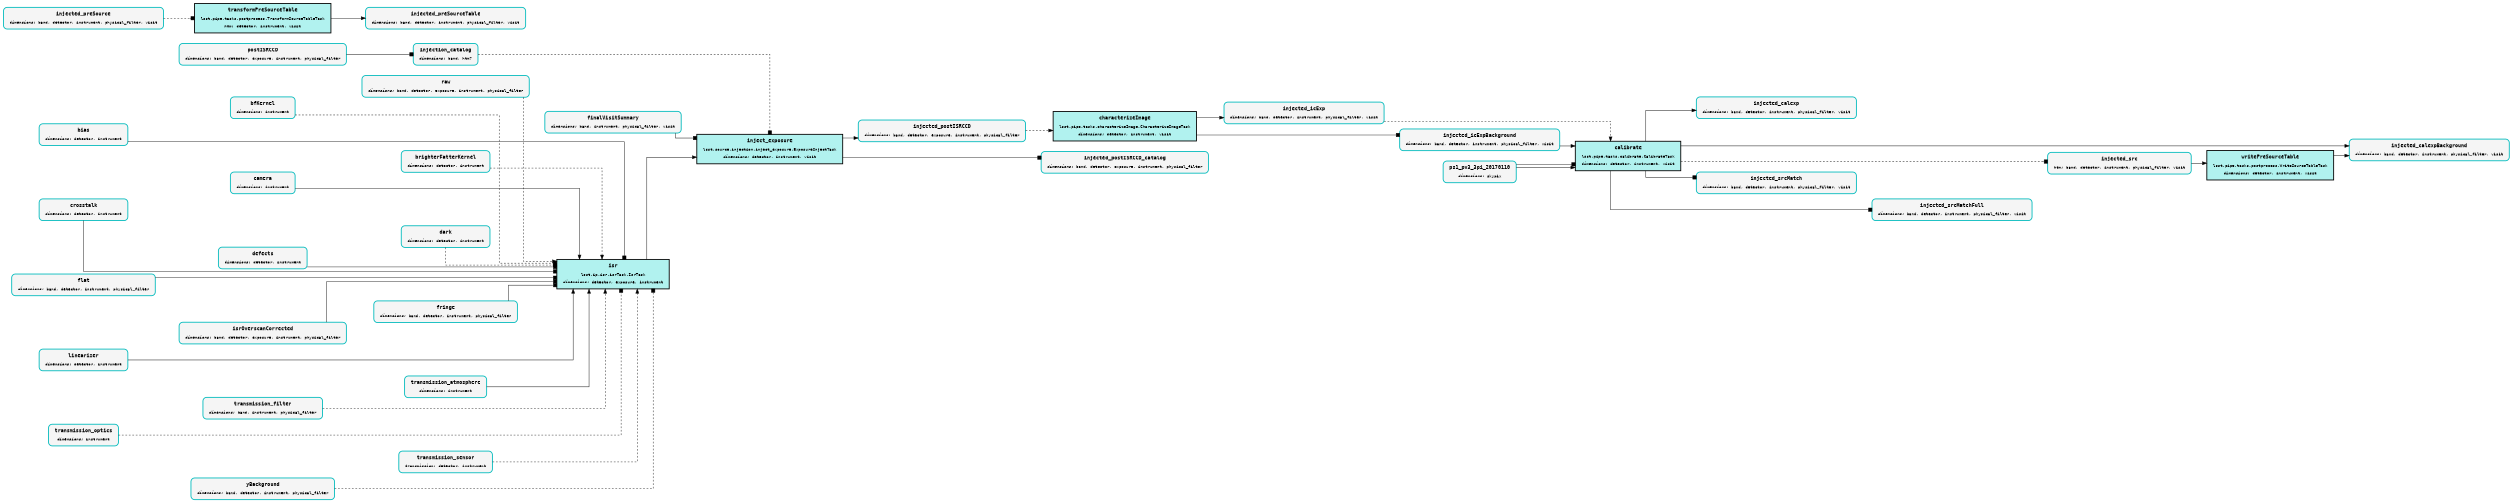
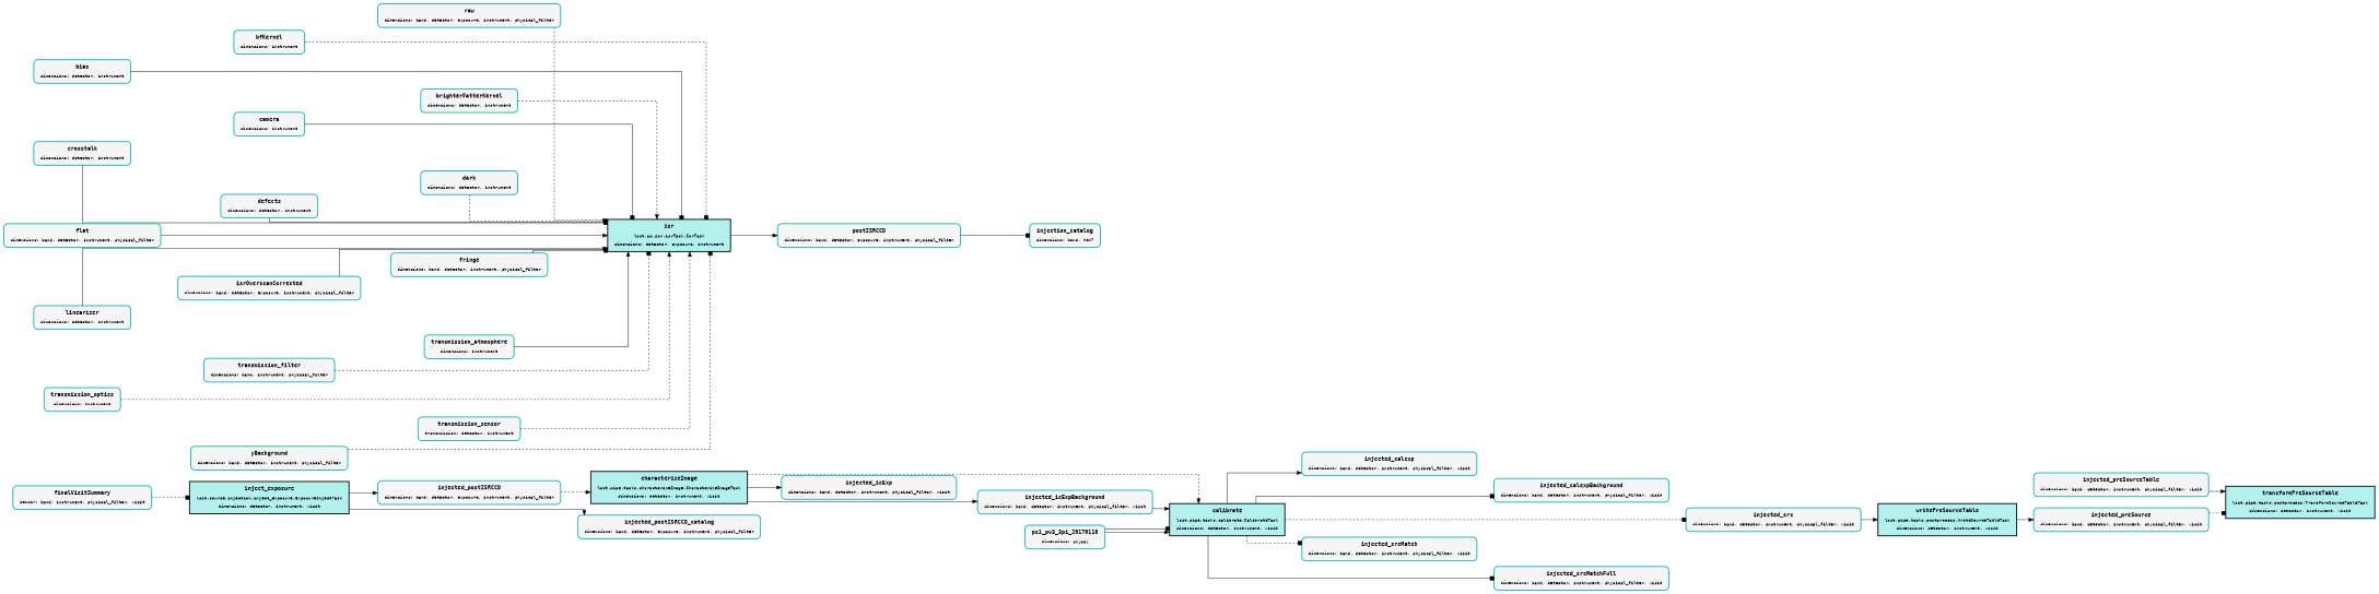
  digraph {
    nodesep=0.5
    rankdir=LR
    ranksep=0.75
    splines=ortho
    node [color="#00BABC" fillcolor="#F5F5F5" fontname=Monospace fontsize=14 margin="0.2,0.1" penwidth=3 shape=box style="rounded,filled,bold"]
    edge [arrowhead=normal arrowsize=1.5 color=black minlen=1 penwidth=1.5 style=bold]
    n1 [color=black fillcolor="#B1F2EF" label=<<TABLE BORDER="0" CELLPADDING="5"><TR><TD><B><FONT POINT-SIZE="18">calibrate</FONT></B></TD></TR><TR><TD>lsst.pipe.tasks.calibrate.CalibrateTask</TD></TR><TR><TD><I>dimensions:</I>&nbsp;detector, instrument, visit</TD></TR></TABLE>> style=filled]
    n2 [label=<<TABLE BORDER="0" CELLPADDING="5"><TR><TD><B><FONT POINT-SIZE="18">injected_calexp</FONT></B></TD></TR><TR><TD><I>dimensions:</I>&nbsp;band, detector, instrument, physical_filter, visit</TD></TR></TABLE>>]
    n3 [label=<<TABLE BORDER="0" CELLPADDING="5"><TR><TD><B><FONT POINT-SIZE="18">injected_calexpBackground</FONT></B></TD></TR><TR><TD><I>dimensions:</I>&nbsp;band, detector, instrument, physical_filter, visit</TD></TR></TABLE>>]
-   n4 [label=<<TABLE BORDER="0" CELLPADDING="5"><TR><TD><B><FONT POINT-SIZE="18">injected_src</FONT></B></TD></TR><TR><TD><I>htm:</I>&nbsp;band, detector, instrument, physical_filter, visit</TD></TR></TABLE>>]
+   n4 [label=<<TABLE BORDER="0" CELLPADDING="5"><TR><TD><B><FONT POINT-SIZE="18">injected_src</FONT></B></TD></TR><TR><TD><I>dimensions:</I>&nbsp;band, detector, instrument, physical_filter, visit</TD></TR></TABLE>>]
    n5 [label=<<TABLE BORDER="0" CELLPADDING="5"><TR><TD><B><FONT POINT-SIZE="18">injected_srcMatch</FONT></B></TD></TR><TR><TD><I>dimensions:</I>&nbsp;band, detector, instrument, physical_filter, visit</TD></TR></TABLE>>]
    n6 [label=<<TABLE BORDER="0" CELLPADDING="5"><TR><TD><B><FONT POINT-SIZE="18">injected_srcMatchFull</FONT></B></TD></TR><TR><TD><I>dimensions:</I>&nbsp;band, detector, instrument, physical_filter, visit</TD></TR></TABLE>>]
    n7 [color=black fillcolor="#B1F2EF" label=<<TABLE BORDER="0" CELLPADDING="5"><TR><TD><B><FONT POINT-SIZE="18">writePreSourceTable</FONT></B></TD></TR><TR><TD>lsst.pipe.tasks.postprocess.WriteSourceTableTask</TD></TR><TR><TD><I>dimensions:</I>&nbsp;detector, instrument, visit</TD></TR></TABLE>> style=filled]
    n8 [label=<<TABLE BORDER="0" CELLPADDING="5"><TR><TD><B><FONT POINT-SIZE="18">injected_preSource</FONT></B></TD></TR><TR><TD><I>dimensions:</I>&nbsp;band, detector, instrument, physical_filter, visit</TD></TR></TABLE>>]
    n9 [label=<<TABLE BORDER="0" CELLPADDING="5"><TR><TD><B><FONT POINT-SIZE="18">injected_icExp</FONT></B></TD></TR><TR><TD><I>dimensions:</I>&nbsp;band, detector, instrument, physical_filter, visit</TD></TR></TABLE>>]
    n10 [label=<<TABLE BORDER="0" CELLPADDING="5"><TR><TD><B><FONT POINT-SIZE="18">injected_icExpBackground</FONT></B></TD></TR><TR><TD><I>dimensions:</I>&nbsp;band, detector, instrument, physical_filter, visit</TD></TR></TABLE>>]
    n11 [label=<<TABLE BORDER="0" CELLPADDING="5"><TR><TD><B><FONT POINT-SIZE="18">ps1_pv3_3pi_20170110</FONT></B></TD></TR><TR><TD><I>dimensions:</I>&nbsp;skypix</TD></TR></TABLE>>]
-   n12 [color=black fillcolor="#B1F2EF" label=<<TABLE BORDER="0" CELLPADDING="5"><TR><TD><B><FONT POINT-SIZE="18">transformPreSourceTable</FONT></B></TD></TR><TR><TD>lsst.pipe.tasks.postprocess.TransformSourceTableTask</TD></TR><TR><TD><I>htm:</I>&nbsp;detector, instrument, visit</TD></TR></TABLE>> style=filled]
+   n12 [color=black fillcolor="#B1F2EF" label=<<TABLE BORDER="0" CELLPADDING="5"><TR><TD><B><FONT POINT-SIZE="18">transformPreSourceTable</FONT></B></TD></TR><TR><TD>lsst.pipe.tasks.postprocess.TransformSourceTableTask</TD></TR><TR><TD><I>dimensions:</I>&nbsp;detector, instrument, visit</TD></TR></TABLE>> style=filled]
    n13 [color=black fillcolor="#B1F2EF" label=<<TABLE BORDER="0" CELLPADDING="5"><TR><TD><B><FONT POINT-SIZE="18">characterizeImage</FONT></B></TD></TR><TR><TD>lsst.pipe.tasks.characterizeImage.CharacterizeImageTask</TD></TR><TR><TD><I>dimensions:</I>&nbsp;detector, instrument, visit</TD></TR></TABLE>> style=filled]
    n14 [label=<<TABLE BORDER="0" CELLPADDING="5"><TR><TD><B><FONT POINT-SIZE="18">injected_postISRCCD</FONT></B></TD></TR><TR><TD><I>dimensions:</I>&nbsp;band, detector, exposure, instrument, physical_filter</TD></TR></TABLE>>]
    n15 [color=black fillcolor="#B1F2EF" label=<<TABLE BORDER="0" CELLPADDING="5"><TR><TD><B><FONT POINT-SIZE="18">inject_exposure</FONT></B></TD></TR><TR><TD>lsst.source.injection.inject_exposure.ExposureInjectTask</TD></TR><TR><TD><I>dimensions:</I>&nbsp;detector, instrument, visit</TD></TR></TABLE>> style=filled]
    n16 [label=<<TABLE BORDER="0" CELLPADDING="5"><TR><TD><B><FONT POINT-SIZE="18">injected_postISRCCD_catalog</FONT></B></TD></TR><TR><TD><I>dimensions:</I>&nbsp;band, detector, exposure, instrument, physical_filter</TD></TR></TABLE>>]
-   n17 [label=<<TABLE BORDER="0" CELLPADDING="5"><TR><TD><B><FONT POINT-SIZE="18">finalVisitSummary</FONT></B></TD></TR><TR><TD><I>dimensions:</I>&nbsp;band, instrument, physical_filter, visit</TD></TR></TABLE>>]
+   n17 [label=<<TABLE BORDER="0" CELLPADDING="5"><TR><TD><B><FONT POINT-SIZE="18">finalVisitSummary</FONT></B></TD></TR><TR><TD><I>sensor:</I>&nbsp;band, instrument, physical_filter, visit</TD></TR></TABLE>>]
    n18 [label=<<TABLE BORDER="0" CELLPADDING="5"><TR><TD><B><FONT POINT-SIZE="18">postISRCCD</FONT></B></TD></TR><TR><TD><I>dimensions:</I>&nbsp;band, detector, exposure, instrument, physical_filter</TD></TR></TABLE>>]
    n19 [label=<<TABLE BORDER="0" CELLPADDING="5"><TR><TD><B><FONT POINT-SIZE="18">injection_catalog</FONT></B></TD></TR><TR><TD><I>dimensions:</I>&nbsp;band, htm7</TD></TR></TABLE>>]
    n20 [color=black fillcolor="#B1F2EF" label=<<TABLE BORDER="0" CELLPADDING="5"><TR><TD><B><FONT POINT-SIZE="18">isr</FONT></B></TD></TR><TR><TD>lsst.ip.isr.isrTask.IsrTask</TD></TR><TR><TD><I>dimensions:</I>&nbsp;detector, exposure, instrument</TD></TR></TABLE>> style=filled]
    n21 [label=<<TABLE BORDER="0" CELLPADDING="5"><TR><TD><B><FONT POINT-SIZE="18">raw</FONT></B></TD></TR><TR><TD><I>dimensions:</I>&nbsp;band, detector, exposure, instrument, physical_filter</TD></TR></TABLE>>]
    n22 [label=<<TABLE BORDER="0" CELLPADDING="5"><TR><TD><B><FONT POINT-SIZE="18">bfKernel</FONT></B></TD></TR><TR><TD><I>dimensions:</I>&nbsp;instrument</TD></TR></TABLE>>]
    n23 [label=<<TABLE BORDER="0" CELLPADDING="5"><TR><TD><B><FONT POINT-SIZE="18">bias</FONT></B></TD></TR><TR><TD><I>dimensions:</I>&nbsp;detector, instrument</TD></TR></TABLE>>]
    n24 [label=<<TABLE BORDER="0" CELLPADDING="5"><TR><TD><B><FONT POINT-SIZE="18">brighterFatterKernel</FONT></B></TD></TR><TR><TD><I>dimensions:</I>&nbsp;detector, instrument</TD></TR></TABLE>>]
    n25 [label=<<TABLE BORDER="0" CELLPADDING="5"><TR><TD><B><FONT POINT-SIZE="18">camera</FONT></B></TD></TR><TR><TD><I>dimensions:</I>&nbsp;instrument</TD></TR></TABLE>>]
    n26 [label=<<TABLE BORDER="0" CELLPADDING="5"><TR><TD><B><FONT POINT-SIZE="18">crosstalk</FONT></B></TD></TR><TR><TD><I>dimensions:</I>&nbsp;detector, instrument</TD></TR></TABLE>>]
    n27 [label=<<TABLE BORDER="0" CELLPADDING="5"><TR><TD><B><FONT POINT-SIZE="18">dark</FONT></B></TD></TR><TR><TD><I>dimensions:</I>&nbsp;detector, instrument</TD></TR></TABLE>>]
    n28 [label=<<TABLE BORDER="0" CELLPADDING="5"><TR><TD><B><FONT POINT-SIZE="18">defects</FONT></B></TD></TR><TR><TD><I>dimensions:</I>&nbsp;detector, instrument</TD></TR></TABLE>>]
    n29 [label=<<TABLE BORDER="0" CELLPADDING="5"><TR><TD><B><FONT POINT-SIZE="18">flat</FONT></B></TD></TR><TR><TD><I>dimensions:</I>&nbsp;band, detector, instrument, physical_filter</TD></TR></TABLE>>]
    n30 [label=<<TABLE BORDER="0" CELLPADDING="5"><TR><TD><B><FONT POINT-SIZE="18">fringe</FONT></B></TD></TR><TR><TD><I>dimensions:</I>&nbsp;band, detector, instrument, physical_filter</TD></TR></TABLE>>]
    n31 [label=<<TABLE BORDER="0" CELLPADDING="5"><TR><TD><B><FONT POINT-SIZE="18">isrOverscanCorrected</FONT></B></TD></TR><TR><TD><I>dimensions:</I>&nbsp;band, detector, exposure, instrument, physical_filter</TD></TR></TABLE>>]
    n32 [label=<<TABLE BORDER="0" CELLPADDING="5"><TR><TD><B><FONT POINT-SIZE="18">linearizer</FONT></B></TD></TR><TR><TD><I>dimensions:</I>&nbsp;detector, instrument</TD></TR></TABLE>>]
    n33 [label=<<TABLE BORDER="0" CELLPADDING="5"><TR><TD><B><FONT POINT-SIZE="18">transmission_atmosphere</FONT></B></TD></TR><TR><TD><I>dimensions:</I>&nbsp;instrument</TD></TR></TABLE>>]
    n34 [label=<<TABLE BORDER="0" CELLPADDING="5"><TR><TD><B><FONT POINT-SIZE="18">transmission_filter</FONT></B></TD></TR><TR><TD><I>dimensions:</I>&nbsp;band, instrument, physical_filter</TD></TR></TABLE>>]
    n35 [label=<<TABLE BORDER="0" CELLPADDING="5"><TR><TD><B><FONT POINT-SIZE="18">transmission_optics</FONT></B></TD></TR><TR><TD><I>dimensions:</I>&nbsp;instrument</TD></TR></TABLE>>]
    n36 [label=<<TABLE BORDER="0" CELLPADDING="5"><TR><TD><B><FONT POINT-SIZE="18">transmission_sensor</FONT></B></TD></TR><TR><TD><I>transmission:</I>&nbsp;detector, instrument</TD></TR></TABLE>>]
    n37 [label=<<TABLE BORDER="0" CELLPADDING="5"><TR><TD><B><FONT POINT-SIZE="18">yBackground</FONT></B></TD></TR><TR><TD><I>dimensions:</I>&nbsp;band, detector, instrument, physical_filter</TD></TR></TABLE>>]
    n38 [label=<<TABLE BORDER="0" CELLPADDING="5"><TR><TD><B><FONT POINT-SIZE="18">injected_preSourceTable</FONT></B></TD></TR><TR><TD><I>dimensions:</I>&nbsp;band, detector, instrument, physical_filter, visit</TD></TR></TABLE>>]
    n1 -> n2
-   n1 -> n3 [minlen=2]
+   n1 -> n3 [arrowhead=box minlen=2]
    n1 -> n4 [arrowhead=box minlen=3 style=dashed]
-   n1 -> n5 [arrowhead=box]
+   n1 -> n5 [arrowhead=box style=dashed]
    n1 -> n6 [arrowhead=box minlen=2]
    n4 -> n7
-   n7 -> n3
+   n7 -> n8
    n8 -> n12 [arrowhead=box style=dashed]
-   n9 -> n1 [style=dashed minlen=""]
+   n13 -> n1 [style=dashed minlen=""]
    n10 -> n1 [style=solid minlen=""]
    n11 -> n1 [style=solid minlen=""]
    n11 -> n1 [arrowhead=box minlen=""]
-   n12 -> n38
+   n38 -> n12
    n13 -> n9
-   n13 -> n10 [arrowhead=box minlen=2 style=solid]
+   n13 -> n10 [minlen=2 style=solid]
    n14 -> n13 [style=dashed minlen=""]
    n15 -> n14
-   n15 -> n16 [arrowhead=box minlen=2]
-   n17 -> n15 [arrowhead=box style=solid]
+   n15 -> n16 [minlen=2]
+   n17 -> n15 [arrowhead=box style=dashed]
    n18 -> n19 [arrowhead=box style=solid minlen=""]
-   n19 -> n15 [arrowhead=box minlen=2 style=dashed]
-   n20 -> n15
+   n20 -> n18
    n21 -> n20 [style=dashed]
    n22 -> n20 [arrowhead=box minlen=2 style=dashed]
    n23 -> n20 [arrowhead=box minlen=3 style=solid]
    n24 -> n20 [style=dashed]
-   n25 -> n20 [minlen=2 style=solid]
+   n25 -> n20 [arrowhead=box minlen=2 style=solid]
    n26 -> n20 [arrowhead=box minlen=3]
    n27 -> n20 [arrowhead=box style=dashed]
    n28 -> n20 [arrowhead=box minlen=2 style=solid]
-   n29 -> n20 [arrowhead=box minlen=3 style=solid]
+   n29 -> n20 [minlen=3 style=solid]
    n30 -> n20 [arrowhead=box]
    n31 -> n20 [arrowhead=box minlen=2 style=solid]
    n32 -> n20 [minlen=3 style=solid]
    n33 -> n20
-   n34 -> n20 [minlen=2 style=dashed]
-   n35 -> n20 [arrowhead=box minlen=3 style=dashed]
+   n34 -> n20 [arrowhead=box minlen=2 style=dashed]
+   n35 -> n20 [minlen=3 style=dashed]
    n36 -> n20 [style=dashed]
    n37 -> n20 [arrowhead=box minlen=2 style=dashed]
  }
